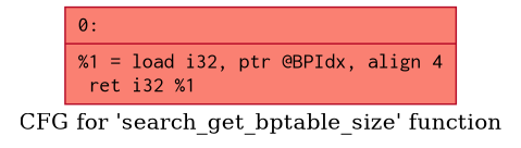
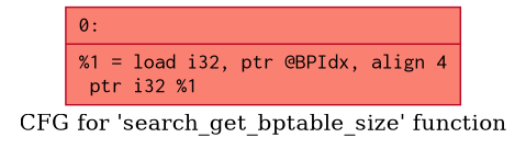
  digraph {
    label="CFG for 'search_get_bptable_size' function"
-   n1 [color="#b70d28ff" fillcolor=salmon fontname=Courier label="{0:\l|  %1 = load i32, ptr @BPIdx, align 4\l  ret i32 %1\l}" shape=record style=filled]
+   n1 [color="#b70d28ff" fillcolor=salmon fontname=Courier label="{0:\l|  %1 = load i32, ptr @BPIdx, align 4\l  ptr i32 %1\l}" shape=record style=filled]
  }
